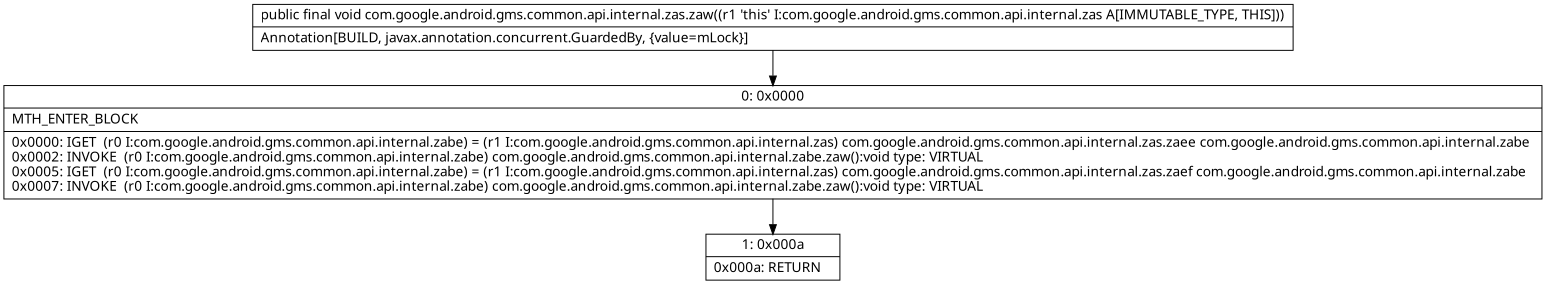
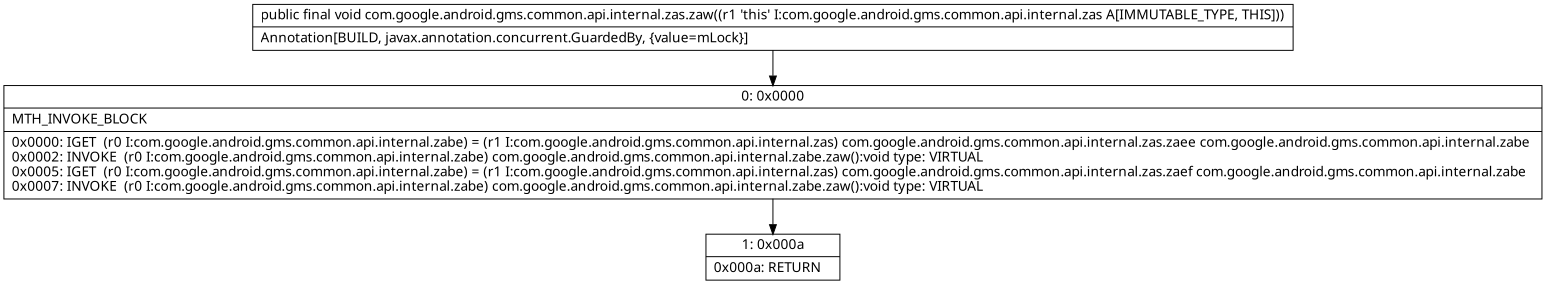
  digraph {
    fontname="Noto Sans"
    node [shape=record fontname="Noto Sans"]
    edge [fontname="Noto Sans"]
-   n1 [label="{0\:\ 0x0000|MTH_ENTER_BLOCK\l|0x0000: IGET  (r0 I:com.google.android.gms.common.api.internal.zabe) = (r1 I:com.google.android.gms.common.api.internal.zas) com.google.android.gms.common.api.internal.zas.zaee com.google.android.gms.common.api.internal.zabe \l0x0002: INVOKE  (r0 I:com.google.android.gms.common.api.internal.zabe) com.google.android.gms.common.api.internal.zabe.zaw():void type: VIRTUAL \l0x0005: IGET  (r0 I:com.google.android.gms.common.api.internal.zabe) = (r1 I:com.google.android.gms.common.api.internal.zas) com.google.android.gms.common.api.internal.zas.zaef com.google.android.gms.common.api.internal.zabe \l0x0007: INVOKE  (r0 I:com.google.android.gms.common.api.internal.zabe) com.google.android.gms.common.api.internal.zabe.zaw():void type: VIRTUAL \l}"]
+   n1 [label="{0\:\ 0x0000|MTH_INVOKE_BLOCK\l|0x0000: IGET  (r0 I:com.google.android.gms.common.api.internal.zabe) = (r1 I:com.google.android.gms.common.api.internal.zas) com.google.android.gms.common.api.internal.zas.zaee com.google.android.gms.common.api.internal.zabe \l0x0002: INVOKE  (r0 I:com.google.android.gms.common.api.internal.zabe) com.google.android.gms.common.api.internal.zabe.zaw():void type: VIRTUAL \l0x0005: IGET  (r0 I:com.google.android.gms.common.api.internal.zabe) = (r1 I:com.google.android.gms.common.api.internal.zas) com.google.android.gms.common.api.internal.zas.zaef com.google.android.gms.common.api.internal.zabe \l0x0007: INVOKE  (r0 I:com.google.android.gms.common.api.internal.zabe) com.google.android.gms.common.api.internal.zabe.zaw():void type: VIRTUAL \l}"]
    n2 [label="{1\:\ 0x000a|0x000a: RETURN   \l}"]
    n3 [label="{public final void com.google.android.gms.common.api.internal.zas.zaw((r1 'this' I:com.google.android.gms.common.api.internal.zas A[IMMUTABLE_TYPE, THIS]))  | Annotation[BUILD, javax.annotation.concurrent.GuardedBy, \{value=mLock\}]\l}"]
    n1 -> n2
    n3 -> n1
  }
